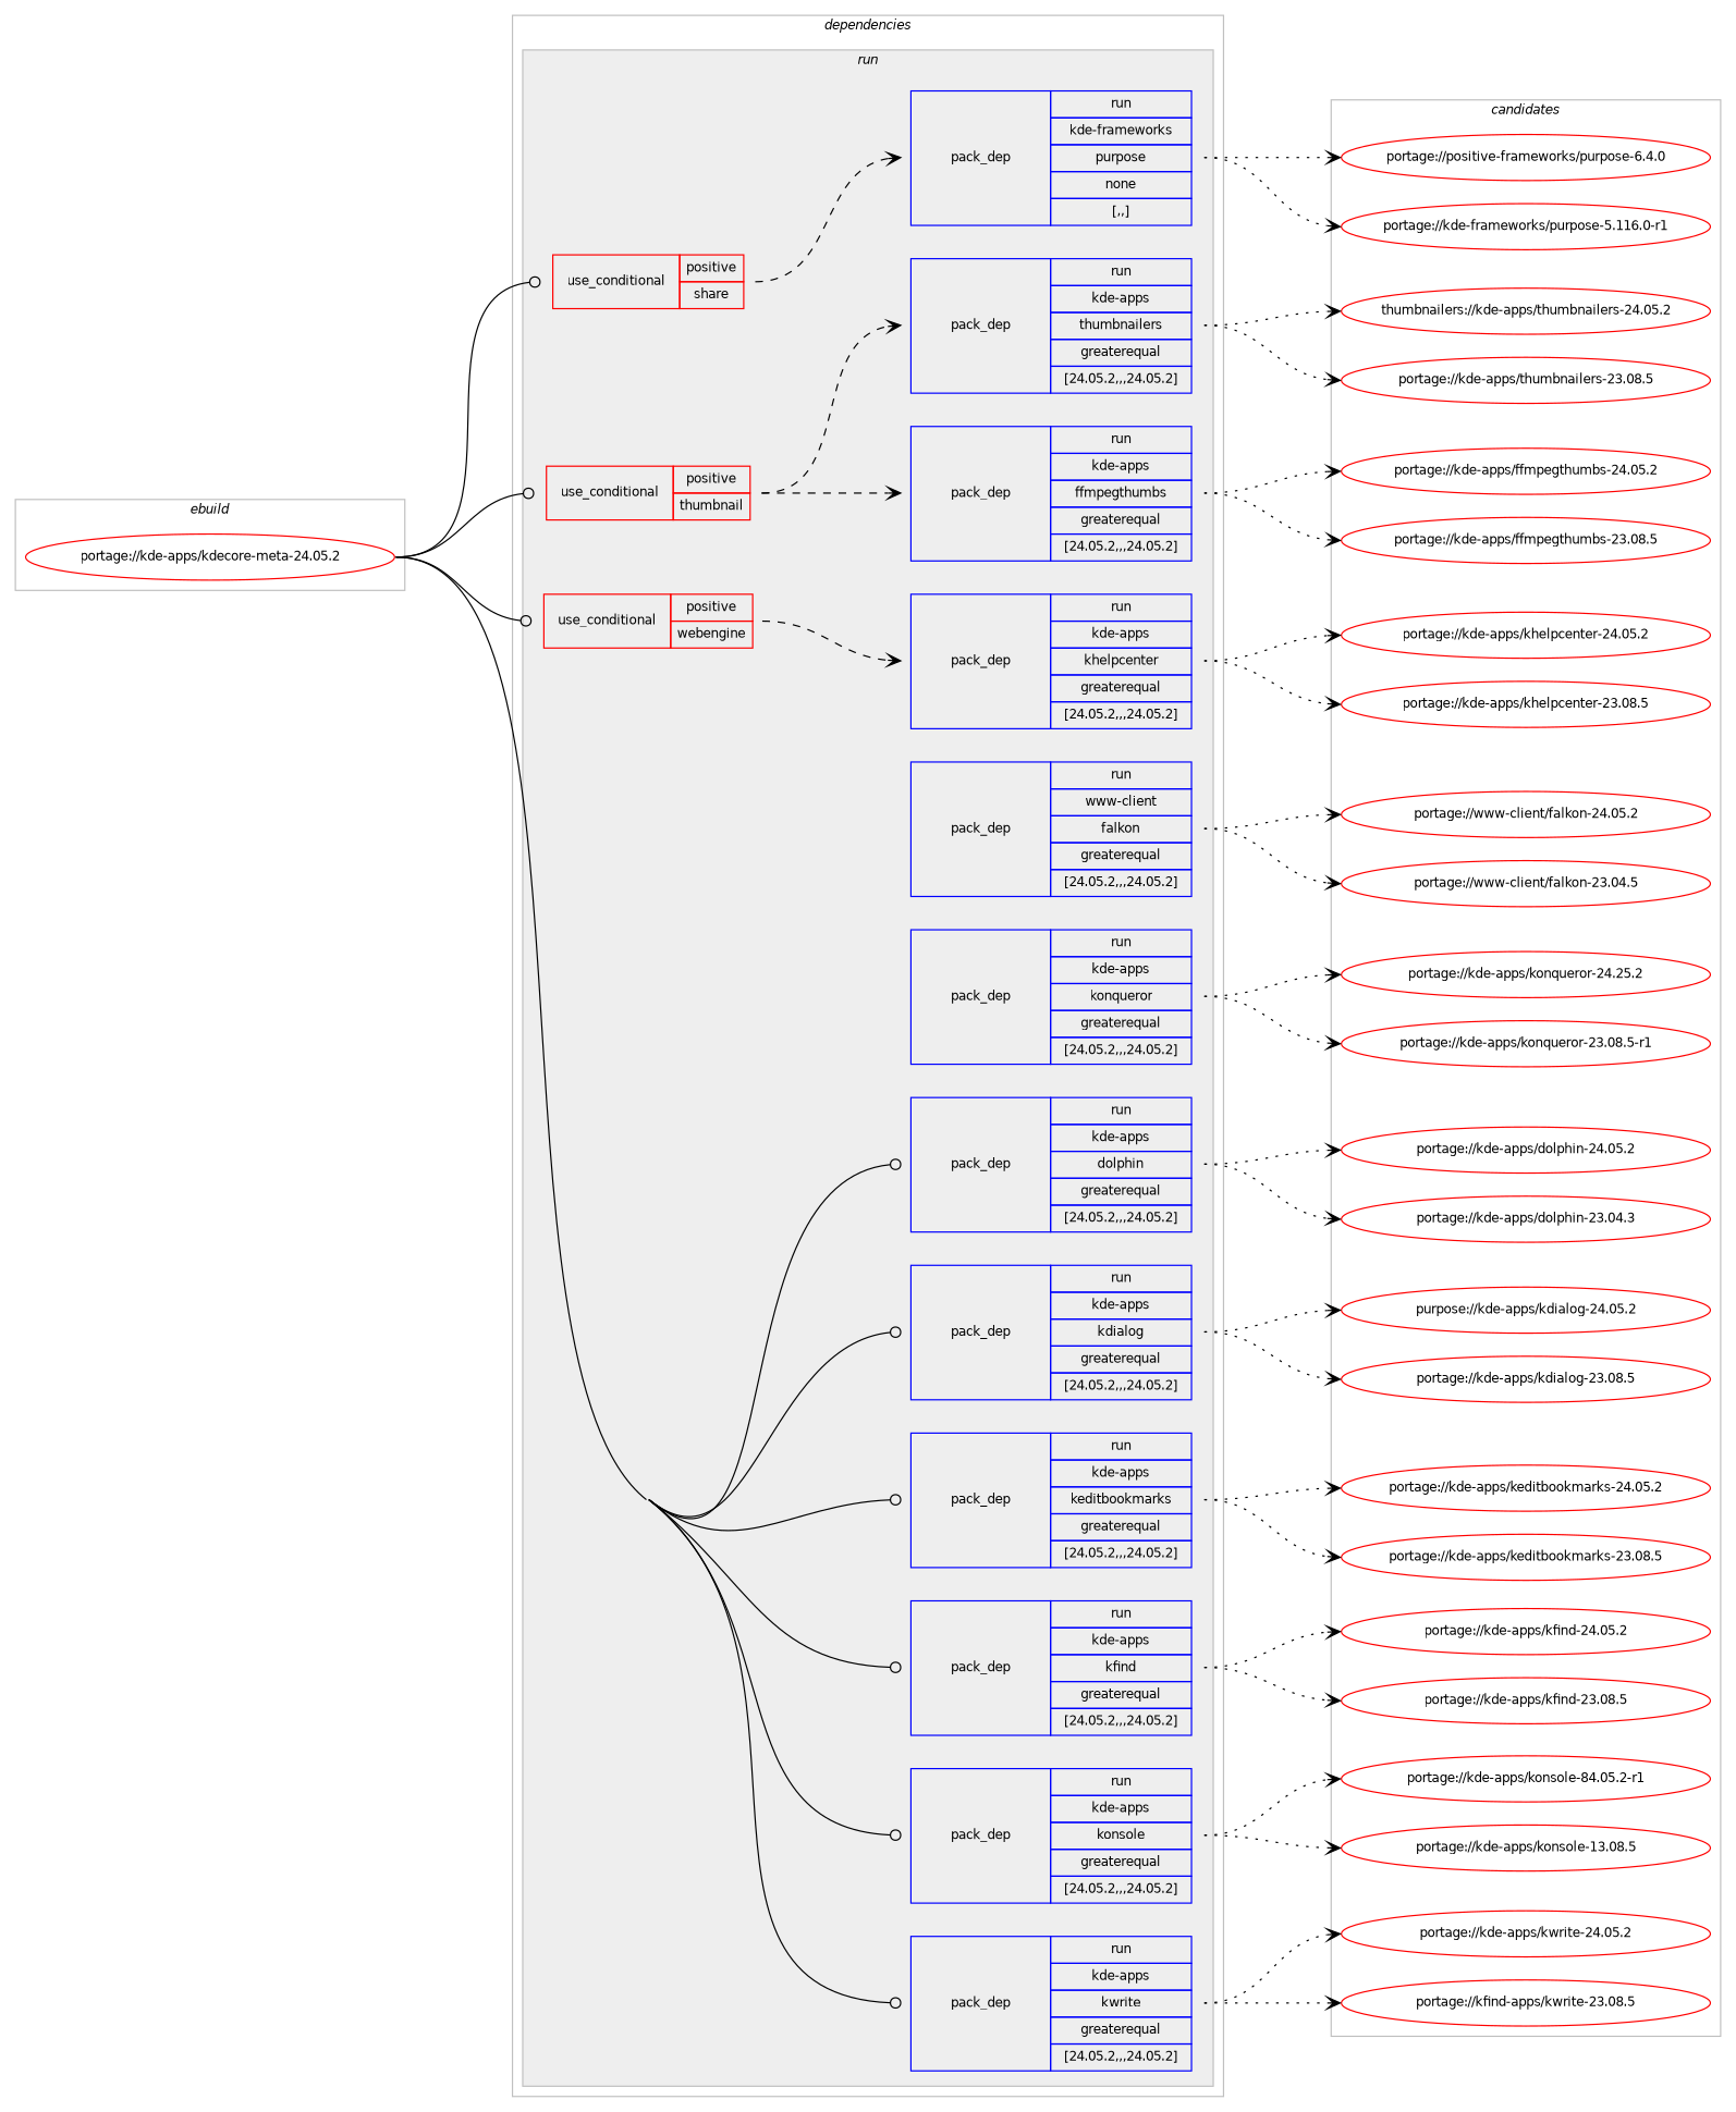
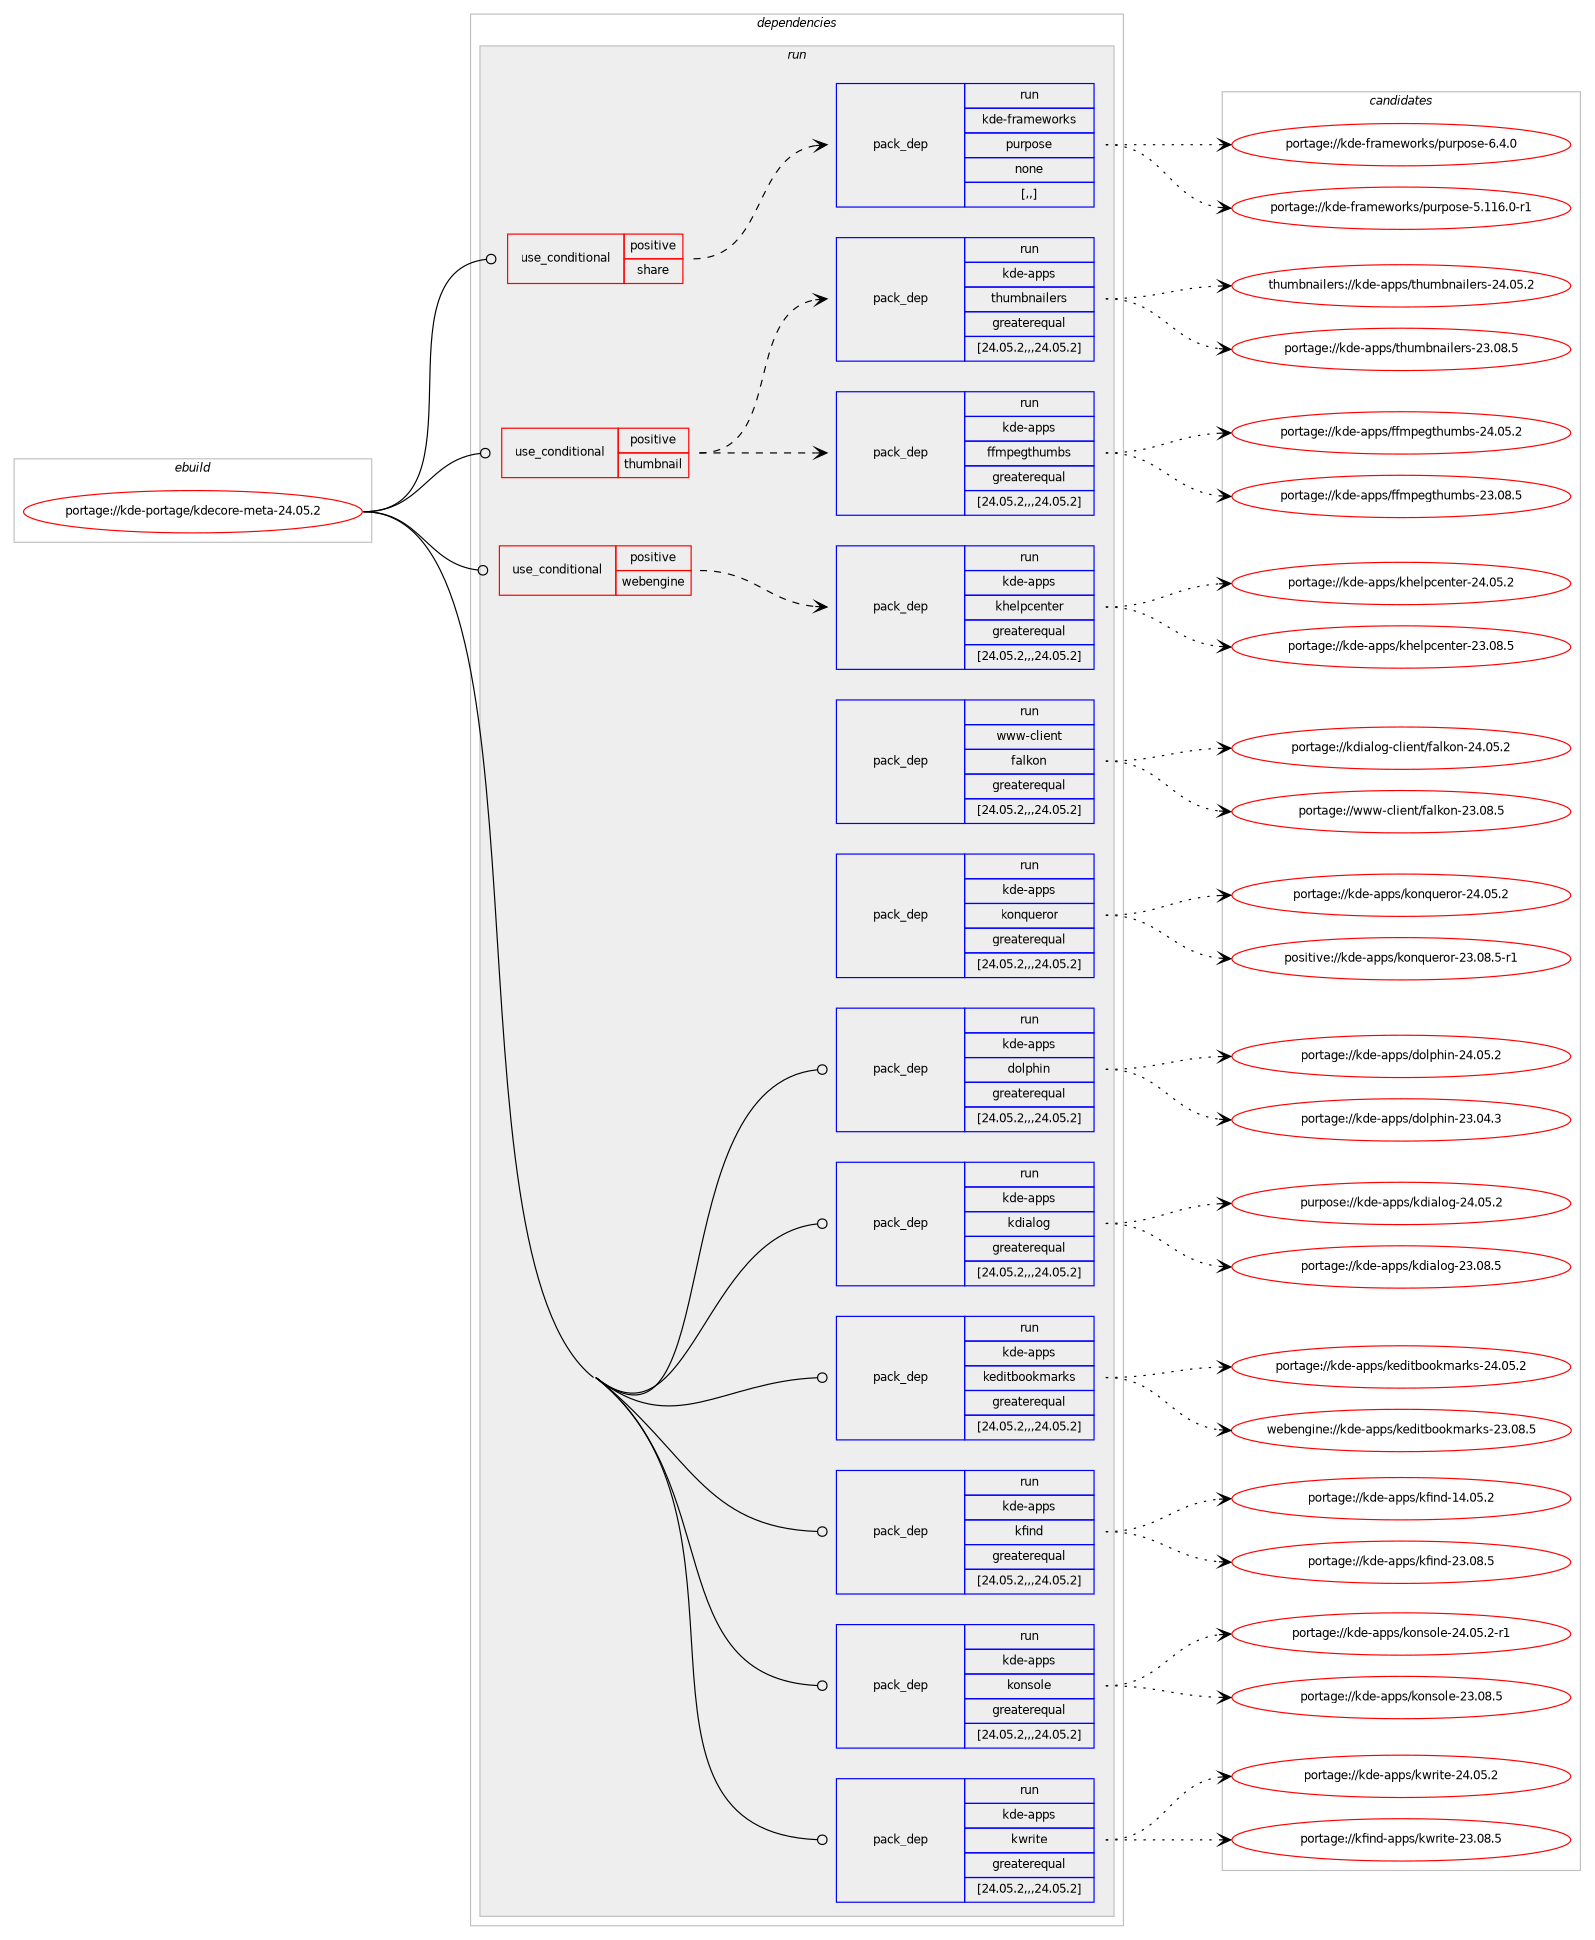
  digraph {
    compound=true
    concentrate=true
    fontname=Helvetica
    fontsize=10
    newrank=true
    rankdir=LR
    ranksep=1.5
    node [color=red fontname=Helvetica fontsize=10]
    edge [arrowhead=vee headport=w style=dotted tailport=e weight=100]
-   n1 [label="portage://kde-apps/kdecore-meta-24.05.2" width=4]
+   n1 [label="portage://kde-portage/kdecore-meta-24.05.2" width=4]
    n2 [color=blue label=<<TABLE BORDER="0" CELLBORDER="1" CELLSPACING="0" CELLPADDING="4" WIDTH="220"><TR><TD ROWSPAN="6" CELLPADDING="30">pack_dep</TD></TR><TR><TD WIDTH="110">run</TD></TR><TR><TD>kde-frameworks</TD></TR><TR><TD>purpose</TD></TR><TR><TD>none</TD></TR><TR><TD>[,,]</TD></TR></TABLE>> shape=none]
    n3 [label=<<TABLE BORDER="0" CELLBORDER="1" CELLSPACING="0" CELLPADDING="4"><TR><TD ROWSPAN="3" CELLPADDING="10">use_conditional</TD></TR><TR><TD>positive</TD></TR><TR><TD>share</TD></TR></TABLE>> shape=none]
    n4 [color=blue label=<<TABLE BORDER="0" CELLBORDER="1" CELLSPACING="0" CELLPADDING="4" WIDTH="220"><TR><TD ROWSPAN="6" CELLPADDING="30">pack_dep</TD></TR><TR><TD WIDTH="110">run</TD></TR><TR><TD>kde-apps</TD></TR><TR><TD>ffmpegthumbs</TD></TR><TR><TD>greaterequal</TD></TR><TR><TD>[24.05.2,,,24.05.2]</TD></TR></TABLE>> shape=none]
    n5 [color=blue label=<<TABLE BORDER="0" CELLBORDER="1" CELLSPACING="0" CELLPADDING="4" WIDTH="220"><TR><TD ROWSPAN="6" CELLPADDING="30">pack_dep</TD></TR><TR><TD WIDTH="110">run</TD></TR><TR><TD>kde-apps</TD></TR><TR><TD>thumbnailers</TD></TR><TR><TD>greaterequal</TD></TR><TR><TD>[24.05.2,,,24.05.2]</TD></TR></TABLE>> shape=none]
    n6 [label=<<TABLE BORDER="0" CELLBORDER="1" CELLSPACING="0" CELLPADDING="4"><TR><TD ROWSPAN="3" CELLPADDING="10">use_conditional</TD></TR><TR><TD>positive</TD></TR><TR><TD>thumbnail</TD></TR></TABLE>> shape=none]
    n7 [color=blue label=<<TABLE BORDER="0" CELLBORDER="1" CELLSPACING="0" CELLPADDING="4" WIDTH="220"><TR><TD ROWSPAN="6" CELLPADDING="30">pack_dep</TD></TR><TR><TD WIDTH="110">run</TD></TR><TR><TD>kde-apps</TD></TR><TR><TD>dolphin</TD></TR><TR><TD>greaterequal</TD></TR><TR><TD>[24.05.2,,,24.05.2]</TD></TR></TABLE>> shape=none]
    n8 [color=blue label=<<TABLE BORDER="0" CELLBORDER="1" CELLSPACING="0" CELLPADDING="4" WIDTH="220"><TR><TD ROWSPAN="6" CELLPADDING="30">pack_dep</TD></TR><TR><TD WIDTH="110">run</TD></TR><TR><TD>kde-apps</TD></TR><TR><TD>khelpcenter</TD></TR><TR><TD>greaterequal</TD></TR><TR><TD>[24.05.2,,,24.05.2]</TD></TR></TABLE>> shape=none]
    n9 [color=blue label=<<TABLE BORDER="0" CELLBORDER="1" CELLSPACING="0" CELLPADDING="4" WIDTH="220"><TR><TD ROWSPAN="6" CELLPADDING="30">pack_dep</TD></TR><TR><TD WIDTH="110">run</TD></TR><TR><TD>www-client</TD></TR><TR><TD>falkon</TD></TR><TR><TD>greaterequal</TD></TR><TR><TD>[24.05.2,,,24.05.2]</TD></TR></TABLE>> shape=none]
    n10 [color=blue label=<<TABLE BORDER="0" CELLBORDER="1" CELLSPACING="0" CELLPADDING="4" WIDTH="220"><TR><TD ROWSPAN="6" CELLPADDING="30">pack_dep</TD></TR><TR><TD WIDTH="110">run</TD></TR><TR><TD>kde-apps</TD></TR><TR><TD>konqueror</TD></TR><TR><TD>greaterequal</TD></TR><TR><TD>[24.05.2,,,24.05.2]</TD></TR></TABLE>> shape=none]
    n11 [label=<<TABLE BORDER="0" CELLBORDER="1" CELLSPACING="0" CELLPADDING="4"><TR><TD ROWSPAN="3" CELLPADDING="10">use_conditional</TD></TR><TR><TD>positive</TD></TR><TR><TD>webengine</TD></TR></TABLE>> shape=none]
    n12 [color=blue label=<<TABLE BORDER="0" CELLBORDER="1" CELLSPACING="0" CELLPADDING="4" WIDTH="220"><TR><TD ROWSPAN="6" CELLPADDING="30">pack_dep</TD></TR><TR><TD WIDTH="110">run</TD></TR><TR><TD>kde-apps</TD></TR><TR><TD>kdialog</TD></TR><TR><TD>greaterequal</TD></TR><TR><TD>[24.05.2,,,24.05.2]</TD></TR></TABLE>> shape=none]
    n13 [color=blue label=<<TABLE BORDER="0" CELLBORDER="1" CELLSPACING="0" CELLPADDING="4" WIDTH="220"><TR><TD ROWSPAN="6" CELLPADDING="30">pack_dep</TD></TR><TR><TD WIDTH="110">run</TD></TR><TR><TD>kde-apps</TD></TR><TR><TD>keditbookmarks</TD></TR><TR><TD>greaterequal</TD></TR><TR><TD>[24.05.2,,,24.05.2]</TD></TR></TABLE>> shape=none]
    n14 [color=blue label=<<TABLE BORDER="0" CELLBORDER="1" CELLSPACING="0" CELLPADDING="4" WIDTH="220"><TR><TD ROWSPAN="6" CELLPADDING="30">pack_dep</TD></TR><TR><TD WIDTH="110">run</TD></TR><TR><TD>kde-apps</TD></TR><TR><TD>kfind</TD></TR><TR><TD>greaterequal</TD></TR><TR><TD>[24.05.2,,,24.05.2]</TD></TR></TABLE>> shape=none]
    n15 [color=blue label=<<TABLE BORDER="0" CELLBORDER="1" CELLSPACING="0" CELLPADDING="4" WIDTH="220"><TR><TD ROWSPAN="6" CELLPADDING="30">pack_dep</TD></TR><TR><TD WIDTH="110">run</TD></TR><TR><TD>kde-apps</TD></TR><TR><TD>konsole</TD></TR><TR><TD>greaterequal</TD></TR><TR><TD>[24.05.2,,,24.05.2]</TD></TR></TABLE>> shape=none]
    n16 [color=blue label=<<TABLE BORDER="0" CELLBORDER="1" CELLSPACING="0" CELLPADDING="4" WIDTH="220"><TR><TD ROWSPAN="6" CELLPADDING="30">pack_dep</TD></TR><TR><TD WIDTH="110">run</TD></TR><TR><TD>kde-apps</TD></TR><TR><TD>kwrite</TD></TR><TR><TD>greaterequal</TD></TR><TR><TD>[24.05.2,,,24.05.2]</TD></TR></TABLE>> shape=none]
-   n17 [label="portage://positive-frameworks/purpose-6.4.0" width=4]
+   n17 [label="portage://kde-frameworks/purpose-6.4.0" width=4]
    n18 [label="portage://kde-frameworks/purpose-5.116.0-r1" width=4]
    n19 [label="portage://kde-apps/ffmpegthumbs-24.05.2" width=4]
    n20 [label="portage://kde-apps/ffmpegthumbs-23.08.5" width=4]
    n21 [label="thumbnailers://kde-apps/thumbnailers-24.05.2" width=4]
    n22 [label="portage://kde-apps/thumbnailers-23.08.5" width=4]
    n23 [label="portage://kde-apps/khelpcenter-24.05.2" width=4]
    n24 [label="portage://kde-apps/khelpcenter-23.08.5" width=4]
-   n25 [label="portage://www-client/falkon-24.05.2" width=4]
-   n26 [label="portage://www-client/falkon-23.04.5" width=4]
-   n27 [label="portage://kde-apps/konqueror-24.25.2" width=4]
-   n28 [label="portage://kde-apps/konqueror-23.08.5-r1" width=4]
+   n25 [label="portage://kdialog-client/falkon-24.05.2" width=4]
+   n26 [label="portage://www-client/falkon-23.08.5" width=4]
+   n27 [label="portage://kde-apps/konqueror-24.05.2" width=4]
+   n28 [label="positive://kde-apps/konqueror-23.08.5-r1" width=4]
    n29 [label="portage://kde-apps/dolphin-24.05.2" width=4]
    n30 [label="portage://kde-apps/dolphin-23.04.3" width=4]
    n31 [label="purpose://kde-apps/kdialog-24.05.2" width=4]
    n32 [label="portage://kde-apps/kdialog-23.08.5" width=4]
    n33 [label="portage://kde-apps/keditbookmarks-24.05.2" width=4]
-   n34 [label="portage://kde-apps/keditbookmarks-23.08.5" width=4]
-   n35 [label="portage://kde-apps/kfind-24.05.2" width=4]
+   n34 [label="webengine://kde-apps/keditbookmarks-23.08.5" width=4]
+   n35 [label="portage://kde-apps/kfind-14.05.2" width=4]
    n36 [label="portage://kde-apps/kfind-23.08.5" width=4]
-   n37 [label="portage://kde-apps/konsole-84.05.2-r1" width=4]
-   n38 [label="portage://kde-apps/konsole-13.08.5" width=4]
+   n37 [label="portage://kde-apps/konsole-24.05.2-r1" width=4]
+   n38 [label="portage://kde-apps/konsole-23.08.5" width=4]
    n39 [label="portage://kde-apps/kwrite-24.05.2" width=4]
    n40 [label="portage://kfind-apps/kwrite-23.08.5" width=4]
    subgraph cluster_1 {
      color=gray
      label=<<i>ebuild</i>>
      n1
    }
    subgraph cluster_2 {
      color=gray
      label=<<i>dependencies</i>>
      subgraph cluster_3 {
        color=gray
        fillcolor="#eeeeee"
        label=<<i>compile</i>>
        style=filled
      }
      subgraph cluster_4 {
        color=gray
        fillcolor="#eeeeee"
        label=<<i>compile and run</i>>
        style=filled
      }
      subgraph cluster_5 {
        color=gray
        fillcolor="#eeeeee"
        label=<<i>run</i>>
        style=filled
        subgraph sub_6 {
          color=gray
          fillcolor="#eeeeee"
          label=<<i>run</i>>
          style=filled
          n3
          subgraph sub_7 {
            color=gray
            fillcolor="#eeeeee"
            label=<<i>run</i>>
            style=filled
            n2
          }
        }
        subgraph sub_8 {
          color=gray
          fillcolor="#eeeeee"
          label=<<i>run</i>>
          style=filled
          n6
          subgraph sub_9 {
            color=gray
            fillcolor="#eeeeee"
            label=<<i>run</i>>
            style=filled
            n4
          }
          subgraph sub_10 {
            color=gray
            fillcolor="#eeeeee"
            label=<<i>run</i>>
            style=filled
            n5
          }
        }
        subgraph sub_11 {
          color=gray
          fillcolor="#eeeeee"
          label=<<i>run</i>>
          style=filled
          n7
        }
        subgraph sub_12 {
          color=gray
          fillcolor="#eeeeee"
          label=<<i>run</i>>
          style=filled
          n11
          subgraph sub_13 {
            color=gray
            fillcolor="#eeeeee"
            label=<<i>run</i>>
            style=filled
            n8
          }
          subgraph sub_14 {
            color=gray
            fillcolor="#eeeeee"
            label=<<i>run</i>>
            style=filled
            subgraph sub_15 {
              color=gray
              fillcolor="#eeeeee"
              label=<<i>run</i>>
              style=filled
              n9
            }
            subgraph sub_16 {
              color=gray
              fillcolor="#eeeeee"
              label=<<i>run</i>>
              style=filled
              n10
            }
          }
        }
        subgraph sub_17 {
          color=gray
          fillcolor="#eeeeee"
          label=<<i>run</i>>
          style=filled
          n12
        }
        subgraph sub_18 {
          color=gray
          fillcolor="#eeeeee"
          label=<<i>run</i>>
          style=filled
          n13
        }
        subgraph sub_19 {
          color=gray
          fillcolor="#eeeeee"
          label=<<i>run</i>>
          style=filled
          n14
        }
        subgraph sub_20 {
          color=gray
          fillcolor="#eeeeee"
          label=<<i>run</i>>
          style=filled
          n15
        }
        subgraph sub_21 {
          color=gray
          fillcolor="#eeeeee"
          label=<<i>run</i>>
          style=filled
          n16
        }
      }
    }
    subgraph cluster_22 {
      color=gray
      label=<<i>candidates</i>>
      rank=same
      subgraph sub_23 {
        color=black
        label=<<i>candidates</i>>
        nodesep=1
        rank=same
        n17
        n18
      }
      subgraph sub_24 {
        color=black
        label=<<i>candidates</i>>
        nodesep=1
        rank=same
        n19
        n20
      }
      subgraph sub_25 {
        color=black
        label=<<i>candidates</i>>
        nodesep=1
        rank=same
        n21
        n22
      }
      subgraph sub_26 {
        color=black
        label=<<i>candidates</i>>
        nodesep=1
        rank=same
        n23
        n24
      }
      subgraph sub_27 {
        color=black
        label=<<i>candidates</i>>
        nodesep=1
        rank=same
        n25
        n26
      }
      subgraph sub_28 {
        color=black
        label=<<i>candidates</i>>
        nodesep=1
        rank=same
        n27
        n28
      }
      subgraph sub_29 {
        color=black
        label=<<i>candidates</i>>
        nodesep=1
        rank=same
        n29
        n30
      }
      subgraph sub_30 {
        color=black
        label=<<i>candidates</i>>
        nodesep=1
        rank=same
        n31
        n32
      }
      subgraph sub_31 {
        color=black
        label=<<i>candidates</i>>
        nodesep=1
        rank=same
        n33
        n34
      }
      subgraph sub_32 {
        color=black
        label=<<i>candidates</i>>
        nodesep=1
        rank=same
        n35
        n36
      }
      subgraph sub_33 {
        color=black
        label=<<i>candidates</i>>
        nodesep=1
        rank=same
        n37
        n38
      }
      subgraph sub_34 {
        color=black
        label=<<i>candidates</i>>
        nodesep=1
        rank=same
        n39
        n40
      }
    }
    n1 -> n3 [arrowhead=odot style=solid weight=20]
    n1 -> n6 [arrowhead=odot style=solid weight=20]
    n1 -> n7 [arrowhead=odot style=solid weight=20]
    n1 -> n11 [arrowhead=odot style=solid weight=20]
    n1 -> n12 [arrowhead=odot style=solid weight=20]
    n1 -> n13 [arrowhead=odot style=solid weight=20]
    n1 -> n14 [arrowhead=odot style=solid weight=20]
    n1 -> n15 [arrowhead=odot style=solid weight=20]
    n1 -> n16 [arrowhead=odot style=solid weight=20]
    n2 -> n17
    n2 -> n18
    n3 -> n2 [style=dashed weight=20]
    n4 -> n19
    n4 -> n20
    n5 -> n21
    n5 -> n22
    n6 -> n4 [style=dashed weight=20]
    n6 -> n5 [style=dashed weight=20]
    n7 -> n29
    n7 -> n30
    n8 -> n23
    n8 -> n24
    n9 -> n25
    n9 -> n26
    n10 -> n27
    n10 -> n28
    n11 -> n8 [style=dashed weight=20]
    n12 -> n31
    n12 -> n32
    n13 -> n33
    n13 -> n34
    n14 -> n35
    n14 -> n36
    n15 -> n37
    n15 -> n38
    n16 -> n39
    n16 -> n40
  }
